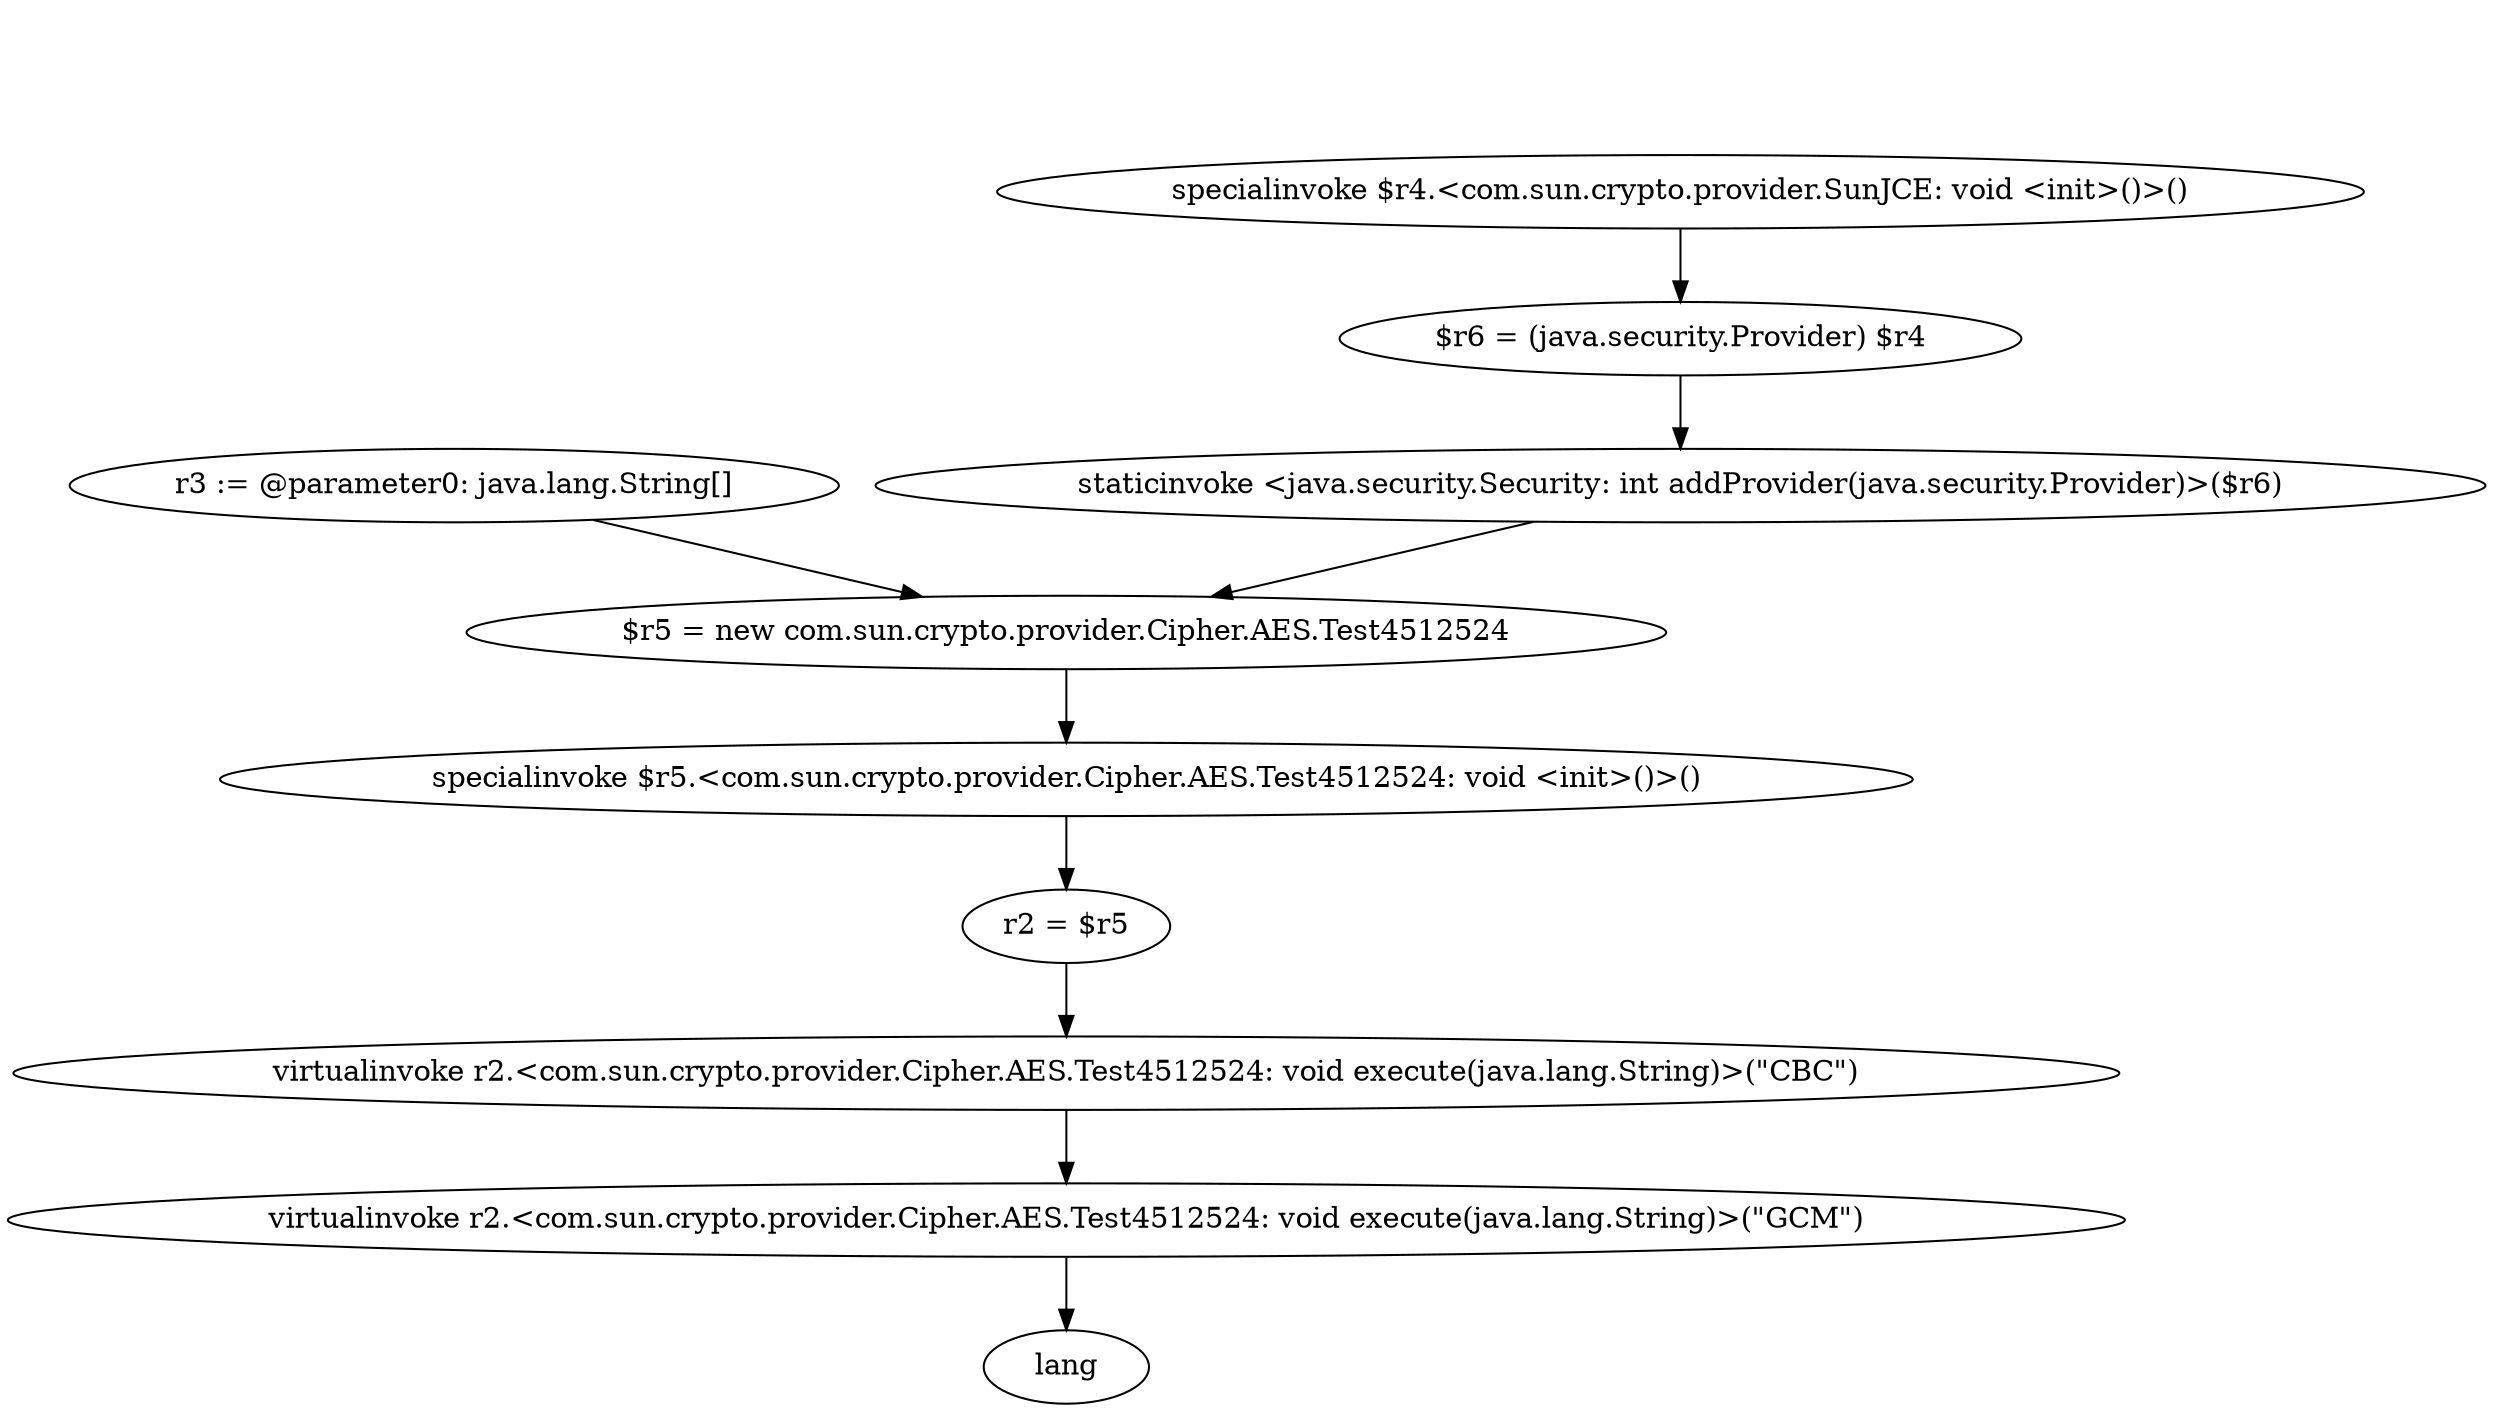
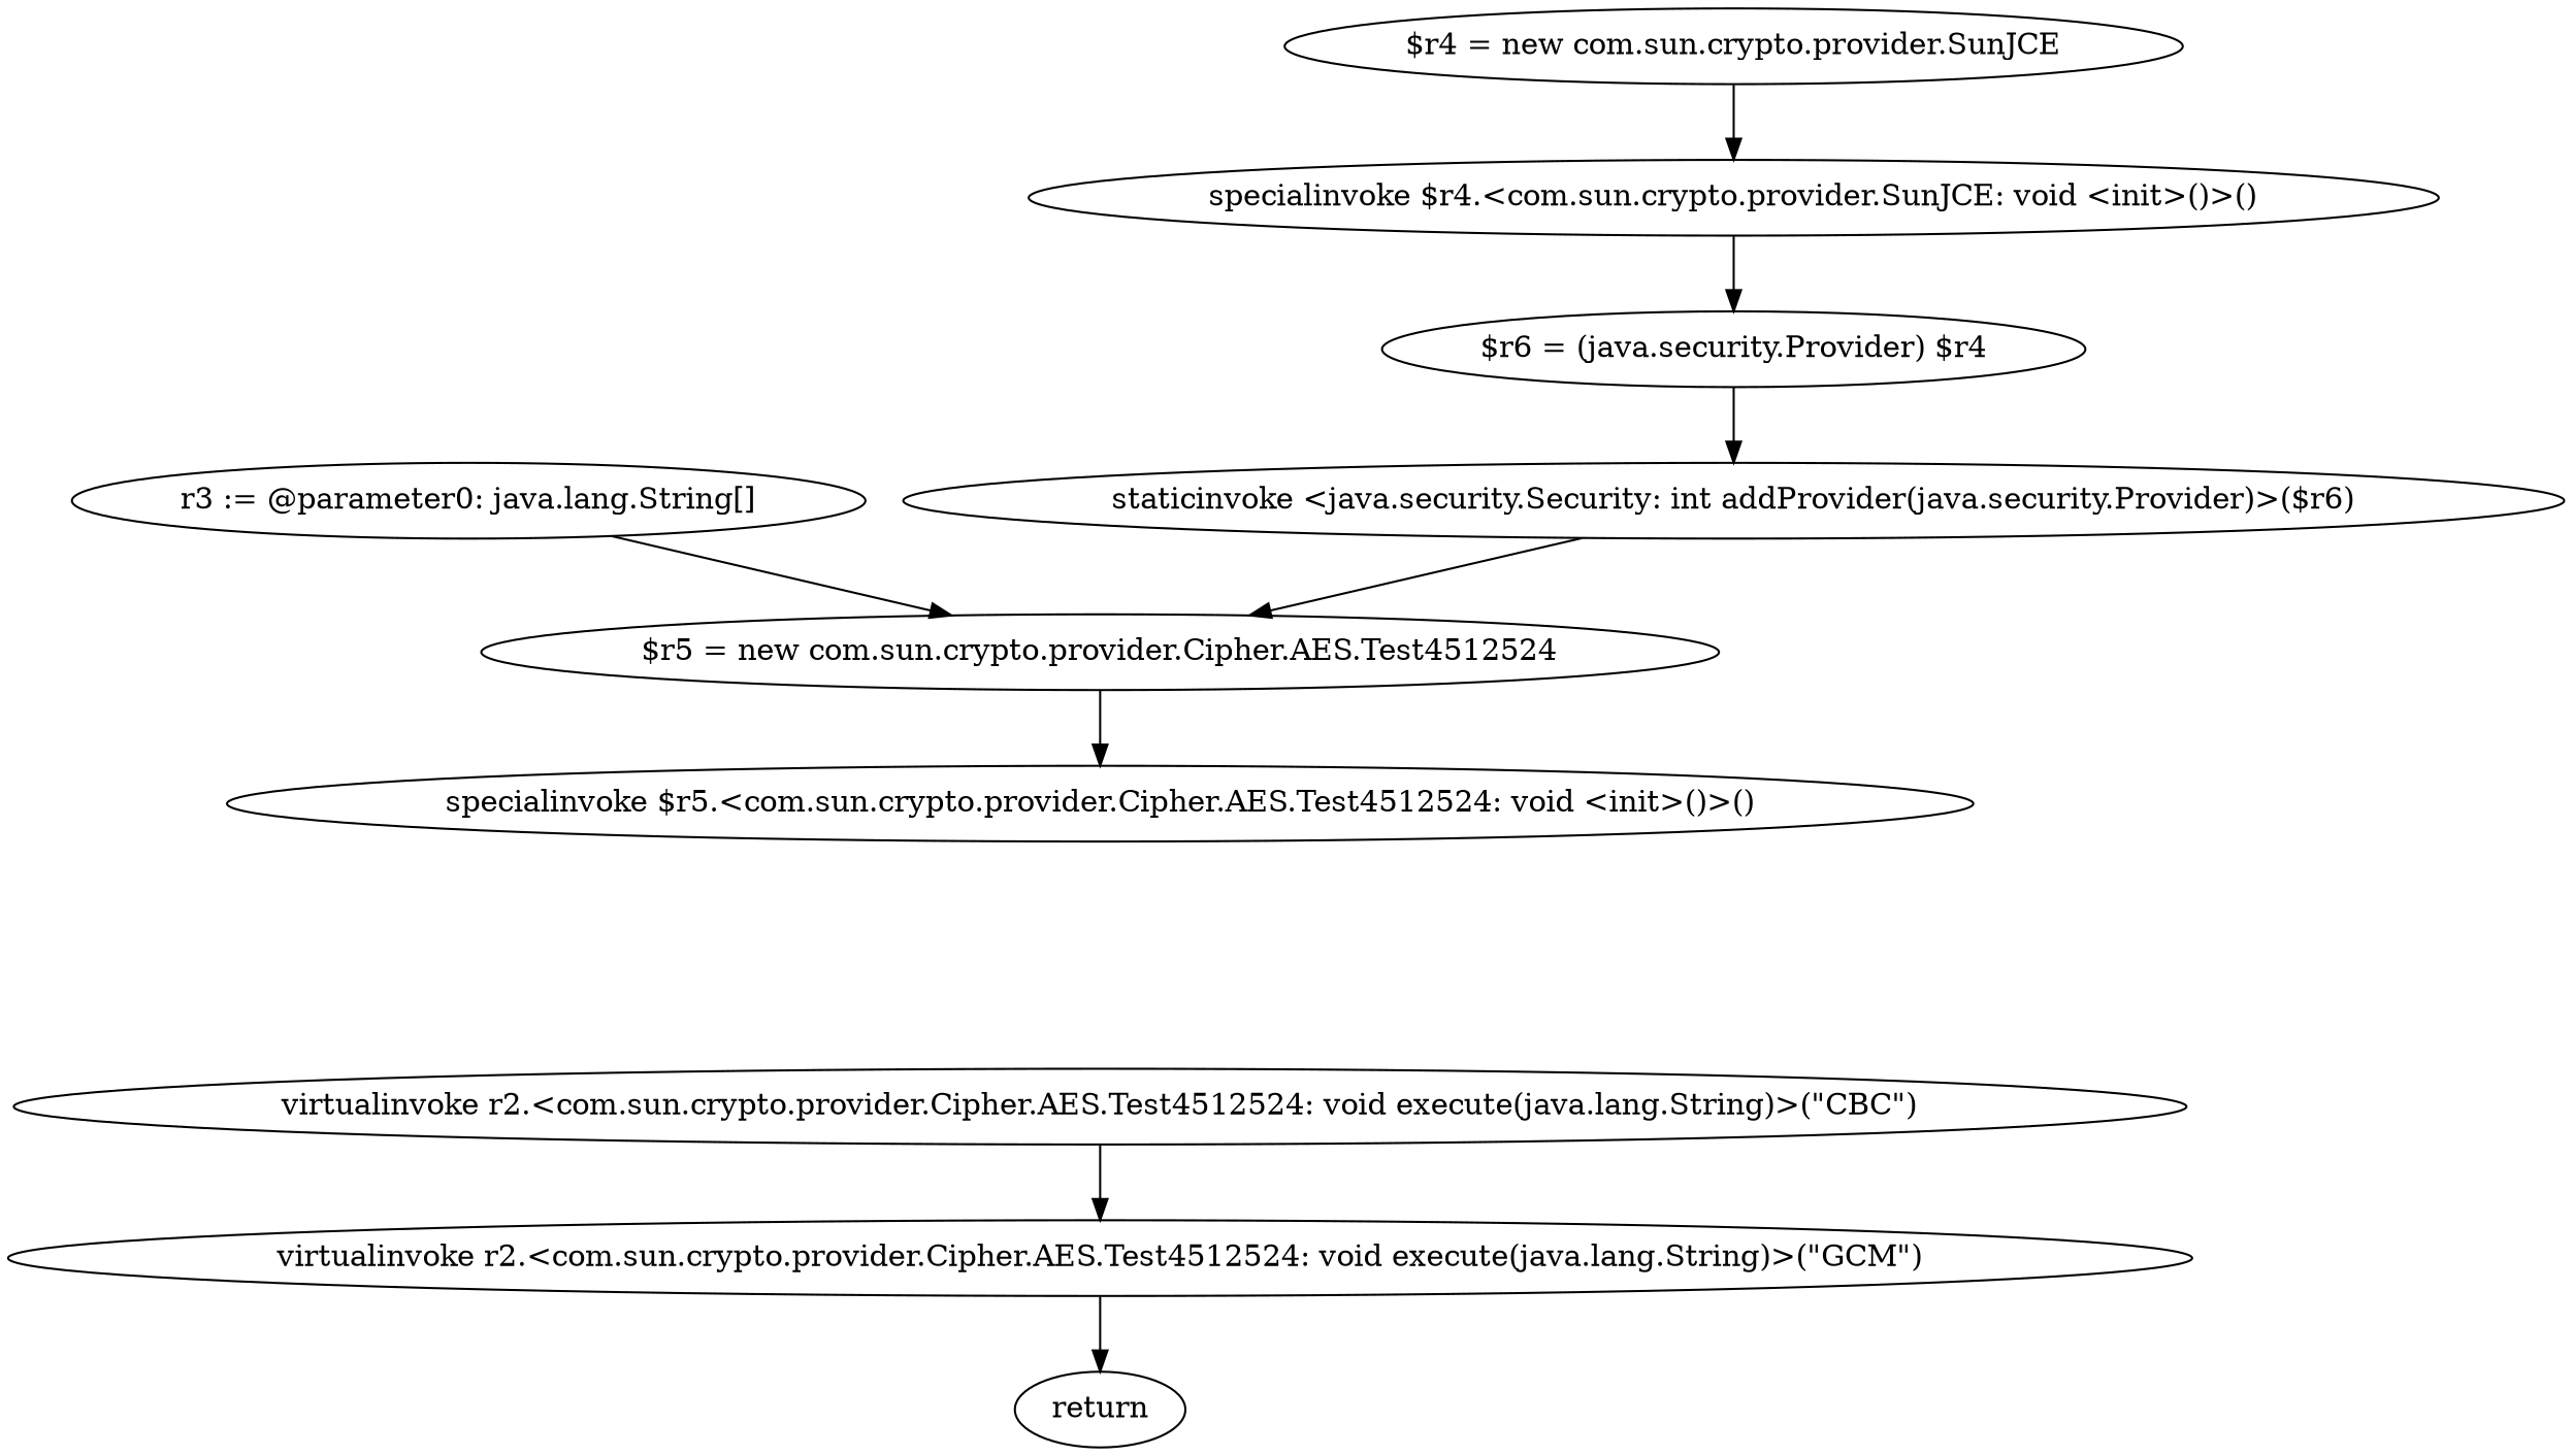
  digraph {
    "r3 := @parameter0: java.lang.String[]"
    "$r5 = new com.sun.crypto.provider.Cipher.AES.Test4512524"
+   "$r4 = new com.sun.crypto.provider.SunJCE"
    "specialinvoke $r4.<com.sun.crypto.provider.SunJCE: void <init>()>()"
    "$r6 = (java.security.Provider) $r4"
    "staticinvoke <java.security.Security: int addProvider(java.security.Provider)>($r6)"
    "specialinvoke $r5.<com.sun.crypto.provider.Cipher.AES.Test4512524: void <init>()>()"
-   "r2 = $r5"
    "virtualinvoke r2.<com.sun.crypto.provider.Cipher.AES.Test4512524: void execute(java.lang.String)>(\"CBC\")"
    "virtualinvoke r2.<com.sun.crypto.provider.Cipher.AES.Test4512524: void execute(java.lang.String)>(\"GCM\")"
-   return [label=lang]
+   return
    "r3 := @parameter0: java.lang.String[]" -> "$r5 = new com.sun.crypto.provider.Cipher.AES.Test4512524"
    "$r5 = new com.sun.crypto.provider.Cipher.AES.Test4512524" -> "specialinvoke $r5.<com.sun.crypto.provider.Cipher.AES.Test4512524: void <init>()>()"
+   "$r4 = new com.sun.crypto.provider.SunJCE" -> "specialinvoke $r4.<com.sun.crypto.provider.SunJCE: void <init>()>()"
    "specialinvoke $r4.<com.sun.crypto.provider.SunJCE: void <init>()>()" -> "$r6 = (java.security.Provider) $r4"
    "$r6 = (java.security.Provider) $r4" -> "staticinvoke <java.security.Security: int addProvider(java.security.Provider)>($r6)"
    "staticinvoke <java.security.Security: int addProvider(java.security.Provider)>($r6)" -> "$r5 = new com.sun.crypto.provider.Cipher.AES.Test4512524"
-   "specialinvoke $r5.<com.sun.crypto.provider.Cipher.AES.Test4512524: void <init>()>()" -> "r2 = $r5"
-   "r2 = $r5" -> "virtualinvoke r2.<com.sun.crypto.provider.Cipher.AES.Test4512524: void execute(java.lang.String)>(\"CBC\")"
    "virtualinvoke r2.<com.sun.crypto.provider.Cipher.AES.Test4512524: void execute(java.lang.String)>(\"CBC\")" -> "virtualinvoke r2.<com.sun.crypto.provider.Cipher.AES.Test4512524: void execute(java.lang.String)>(\"GCM\")"
    "virtualinvoke r2.<com.sun.crypto.provider.Cipher.AES.Test4512524: void execute(java.lang.String)>(\"GCM\")" -> return
  }
